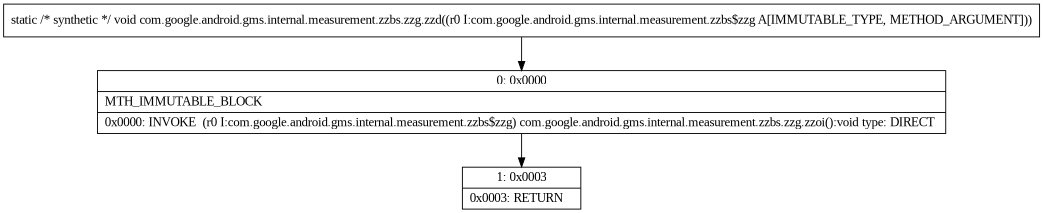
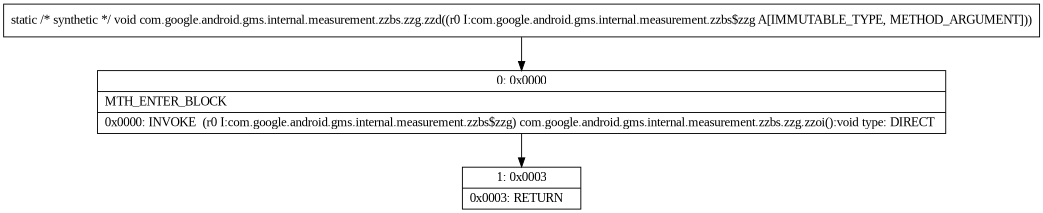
  digraph {
    fontname="Liberation Serif"
    node [shape=record fontname="Liberation Serif"]
    edge [fontname="Liberation Serif"]
-   n1 [label="{0\:\ 0x0000|MTH_IMMUTABLE_BLOCK\l|0x0000: INVOKE  (r0 I:com.google.android.gms.internal.measurement.zzbs$zzg) com.google.android.gms.internal.measurement.zzbs.zzg.zzoi():void type: DIRECT \l}"]
+   n1 [label="{0\:\ 0x0000|MTH_ENTER_BLOCK\l|0x0000: INVOKE  (r0 I:com.google.android.gms.internal.measurement.zzbs$zzg) com.google.android.gms.internal.measurement.zzbs.zzg.zzoi():void type: DIRECT \l}"]
    n2 [label="{1\:\ 0x0003|0x0003: RETURN   \l}"]
    n3 [label="{static \/* synthetic *\/ void com.google.android.gms.internal.measurement.zzbs.zzg.zzd((r0 I:com.google.android.gms.internal.measurement.zzbs$zzg A[IMMUTABLE_TYPE, METHOD_ARGUMENT])) }"]
    n1 -> n2
    n3 -> n1
  }
